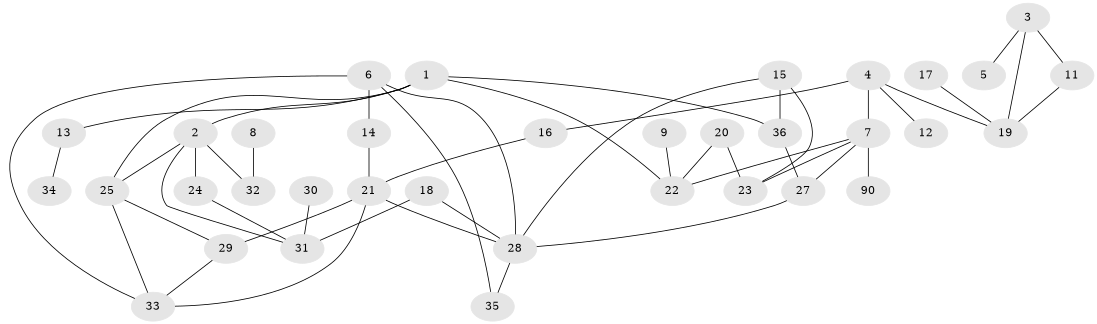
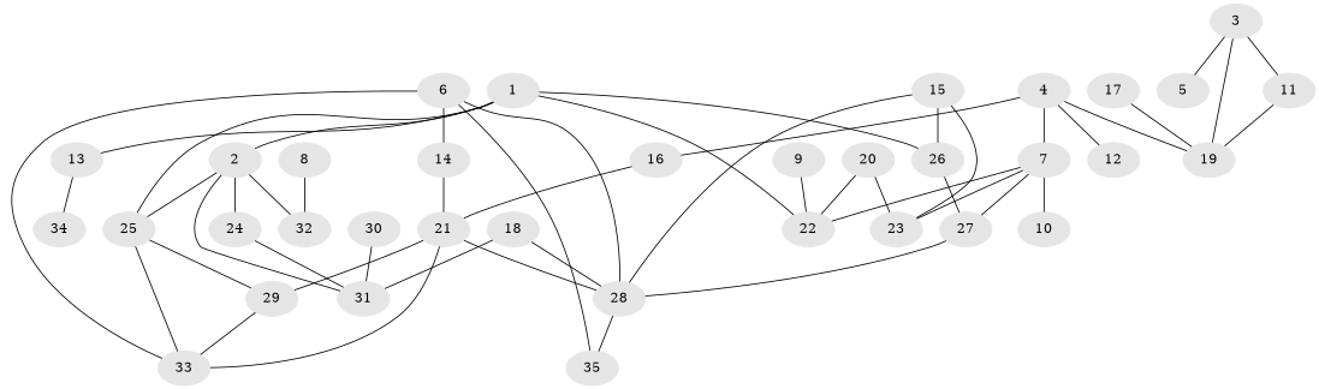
  graph {
    node [color=gray90 style=filled]
    edge [weight=1.0]
    1
    2
    13
    22
    25
-   26 [label=36]
+   26
    24
    31
    32
    3
    5
    11
    19
    34
    33
    29
    27
    28
    4
    7
    12
    16
-   10 [label=90]
+   10
    23
    21
    6
    14
    35
    8
    9
    15
    17
    18
    20
    30
    1 -- 2
    1 -- 13
    1 -- 22
    1 -- 25
    1 -- 26
    2 -- 25
    2 -- 24
    2 -- 31
    2 -- 32
    13 -- 34
    25 -- 33
    25 -- 29
    26 -- 27
    24 -- 31
    3 -- 5
    3 -- 11
    3 -- 19
    11 -- 19
    29 -- 33
    27 -- 28
    28 -- 35
    4 -- 19
    4 -- 7
    4 -- 12
    4 -- 16
    7 -- 22
    7 -- 27
    7 -- 10
    7 -- 23
    16 -- 21
    21 -- 33
    21 -- 29 [weight=2.0]
    21 -- 28
    6 -- 33
    6 -- 28
    6 -- 14
    6 -- 35
    14 -- 21
    8 -- 32
    9 -- 22
    15 -- 26
    15 -- 28
    15 -- 23
    17 -- 19
    18 -- 31
    18 -- 28
    20 -- 22
    20 -- 23
    30 -- 31
  }
